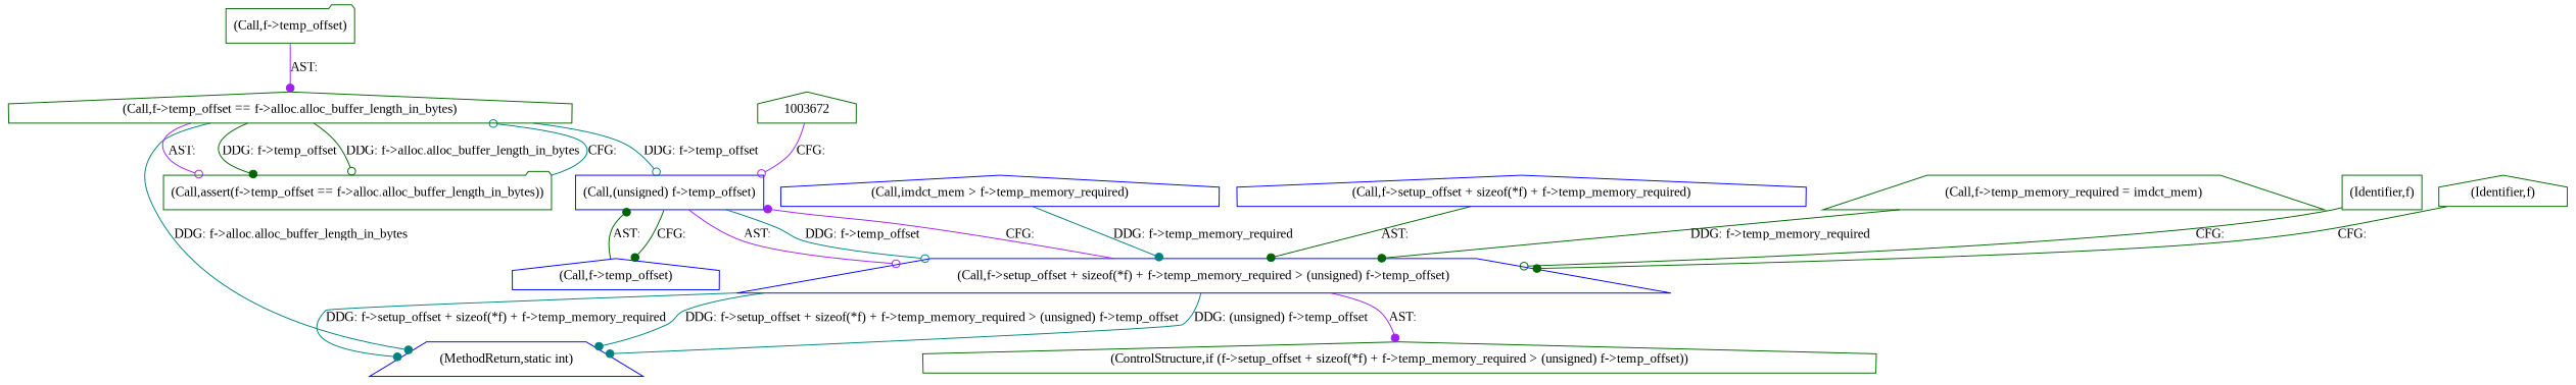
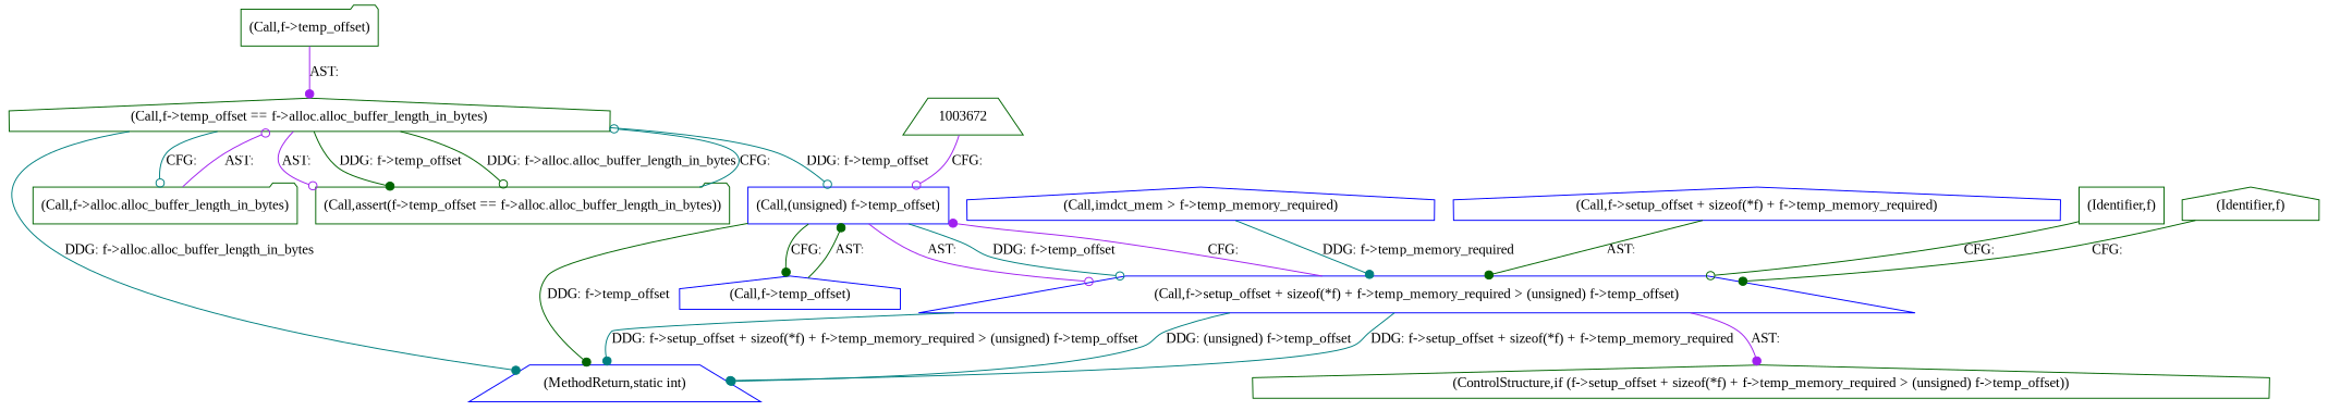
  digraph {
    fontname="Liberation Serif"
    node [color=darkgreen fontname="Liberation Serif" shape=house]
    edge [arrowhead=dot color=teal fontname="Liberation Serif"]
    n1 [color=blue label="(Call,(unsigned) f->temp_offset)" shape=box]
    n2 [color=blue label="(Call,f->setup_offset + sizeof(*f) + f->temp_memory_required > (unsigned) f->temp_offset)" shape=trapezium]
    n3 [color=blue label="(Call,f->temp_offset)"]
    n4 [color=blue label="(MethodReturn,static int)" shape=trapezium]
    n5 [label="(ControlStructure,if (f->setup_offset + sizeof(*f) + f->temp_memory_required > (unsigned) f->temp_offset))"]
    n6 [label="(Call,f->temp_offset == f->alloc.alloc_buffer_length_in_bytes)"]
+   n7 [label="(Call,f->alloc.alloc_buffer_length_in_bytes)" shape=folder]
    n8 [label="(Call,assert(f->temp_offset == f->alloc.alloc_buffer_length_in_bytes))" shape=folder]
    n9 [color=blue label="(Call,imdct_mem > f->temp_memory_required)"]
    n10 [label="(Call,f->temp_offset)" shape=folder]
    n11 [color=blue label="(Call,f->setup_offset + sizeof(*f) + f->temp_memory_required)"]
-   n12 [label="(Call,f->temp_memory_required = imdct_mem)" shape=trapezium]
    n13 [label="(Identifier,f)" shape=box]
    n14 [label="(Identifier,f)"]
-   1003672
+   1003672 [shape=trapezium]
    n1 -> n2 [arrowhead=odot color=purple label="AST: "]
    n1 -> n2 [arrowhead=odot label="DDG: f->temp_offset"]
    n1 -> n3 [color=darkgreen label="CFG: "]
+   n1 -> n4 [color=darkgreen label="DDG: f->temp_offset"]
    n2 -> n1 [color=purple label="CFG: "]
    n2 -> n4 [label="DDG: (unsigned) f->temp_offset"]
    n2 -> n4 [label="DDG: f->setup_offset + sizeof(*f) + f->temp_memory_required"]
    n2 -> n4 [label="DDG: f->setup_offset + sizeof(*f) + f->temp_memory_required > (unsigned) f->temp_offset"]
    n2 -> n5 [color=purple label="AST: "]
    n3 -> n1 [color=darkgreen label="AST: "]
    n6 -> n1 [arrowhead=odot label="DDG: f->temp_offset"]
    n6 -> n4 [label="DDG: f->alloc.alloc_buffer_length_in_bytes"]
+   n6 -> n7 [arrowhead=odot label="CFG: "]
    n6 -> n8 [arrowhead=odot color=purple label="AST: "]
    n6 -> n8 [color=darkgreen label="DDG: f->temp_offset"]
    n6 -> n8 [arrowhead=odot color=darkgreen label="DDG: f->alloc.alloc_buffer_length_in_bytes"]
+   n7 -> n6 [arrowhead=odot color=purple label="AST: "]
    n8 -> n6 [arrowhead=odot label="CFG: "]
    n9 -> n2 [label="DDG: f->temp_memory_required"]
    n10 -> n6 [color=purple label="AST: "]
    n11 -> n2 [color=darkgreen label="AST: "]
-   n12 -> n2 [color=darkgreen label="DDG: f->temp_memory_required"]
    n13 -> n2 [arrowhead=odot color=darkgreen label="CFG: "]
    n14 -> n2 [color=darkgreen label="CFG: "]
    1003672 -> n1 [arrowhead=odot color=purple label="CFG: "]
  }
